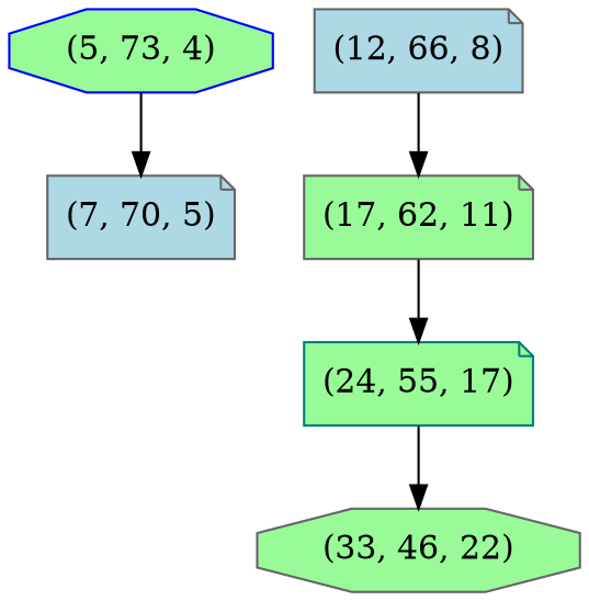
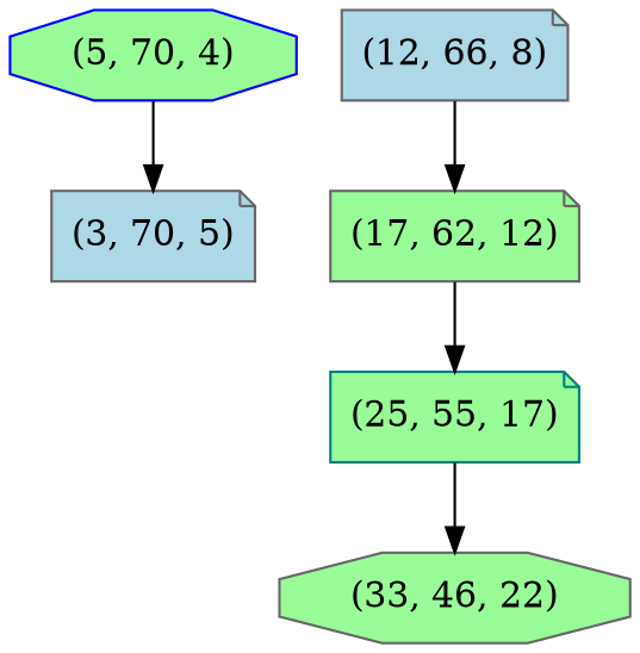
  digraph {
    fontname="DejaVu Serif"
    node [color=gray40 fillcolor=palegreen fontname="DejaVu Serif" shape=note style=filled]
    edge [fontname="DejaVu Serif"]
-   "(5, 73, 4)" [color=blue shape=octagon]
-   "(7, 70, 5)" [fillcolor=lightblue]
+   "(5, 73, 4)" [color=blue shape=octagon label="(5, 70, 4)"]
+   "(7, 70, 5)" [fillcolor=lightblue label="(3, 70, 5)"]
    "(12, 66, 8)" [fillcolor=lightblue]
-   "(17, 62, 12)" [label="(17, 62, 11)"]
-   "(24, 55, 17)" [color=teal]
+   "(17, 62, 12)"
+   "(24, 55, 17)" [color=teal label="(25, 55, 17)"]
    "(33, 46, 22)" [shape=octagon]
    "(5, 73, 4)" -> "(7, 70, 5)"
    "(12, 66, 8)" -> "(17, 62, 12)"
    "(17, 62, 12)" -> "(24, 55, 17)"
    "(24, 55, 17)" -> "(33, 46, 22)"
  }
